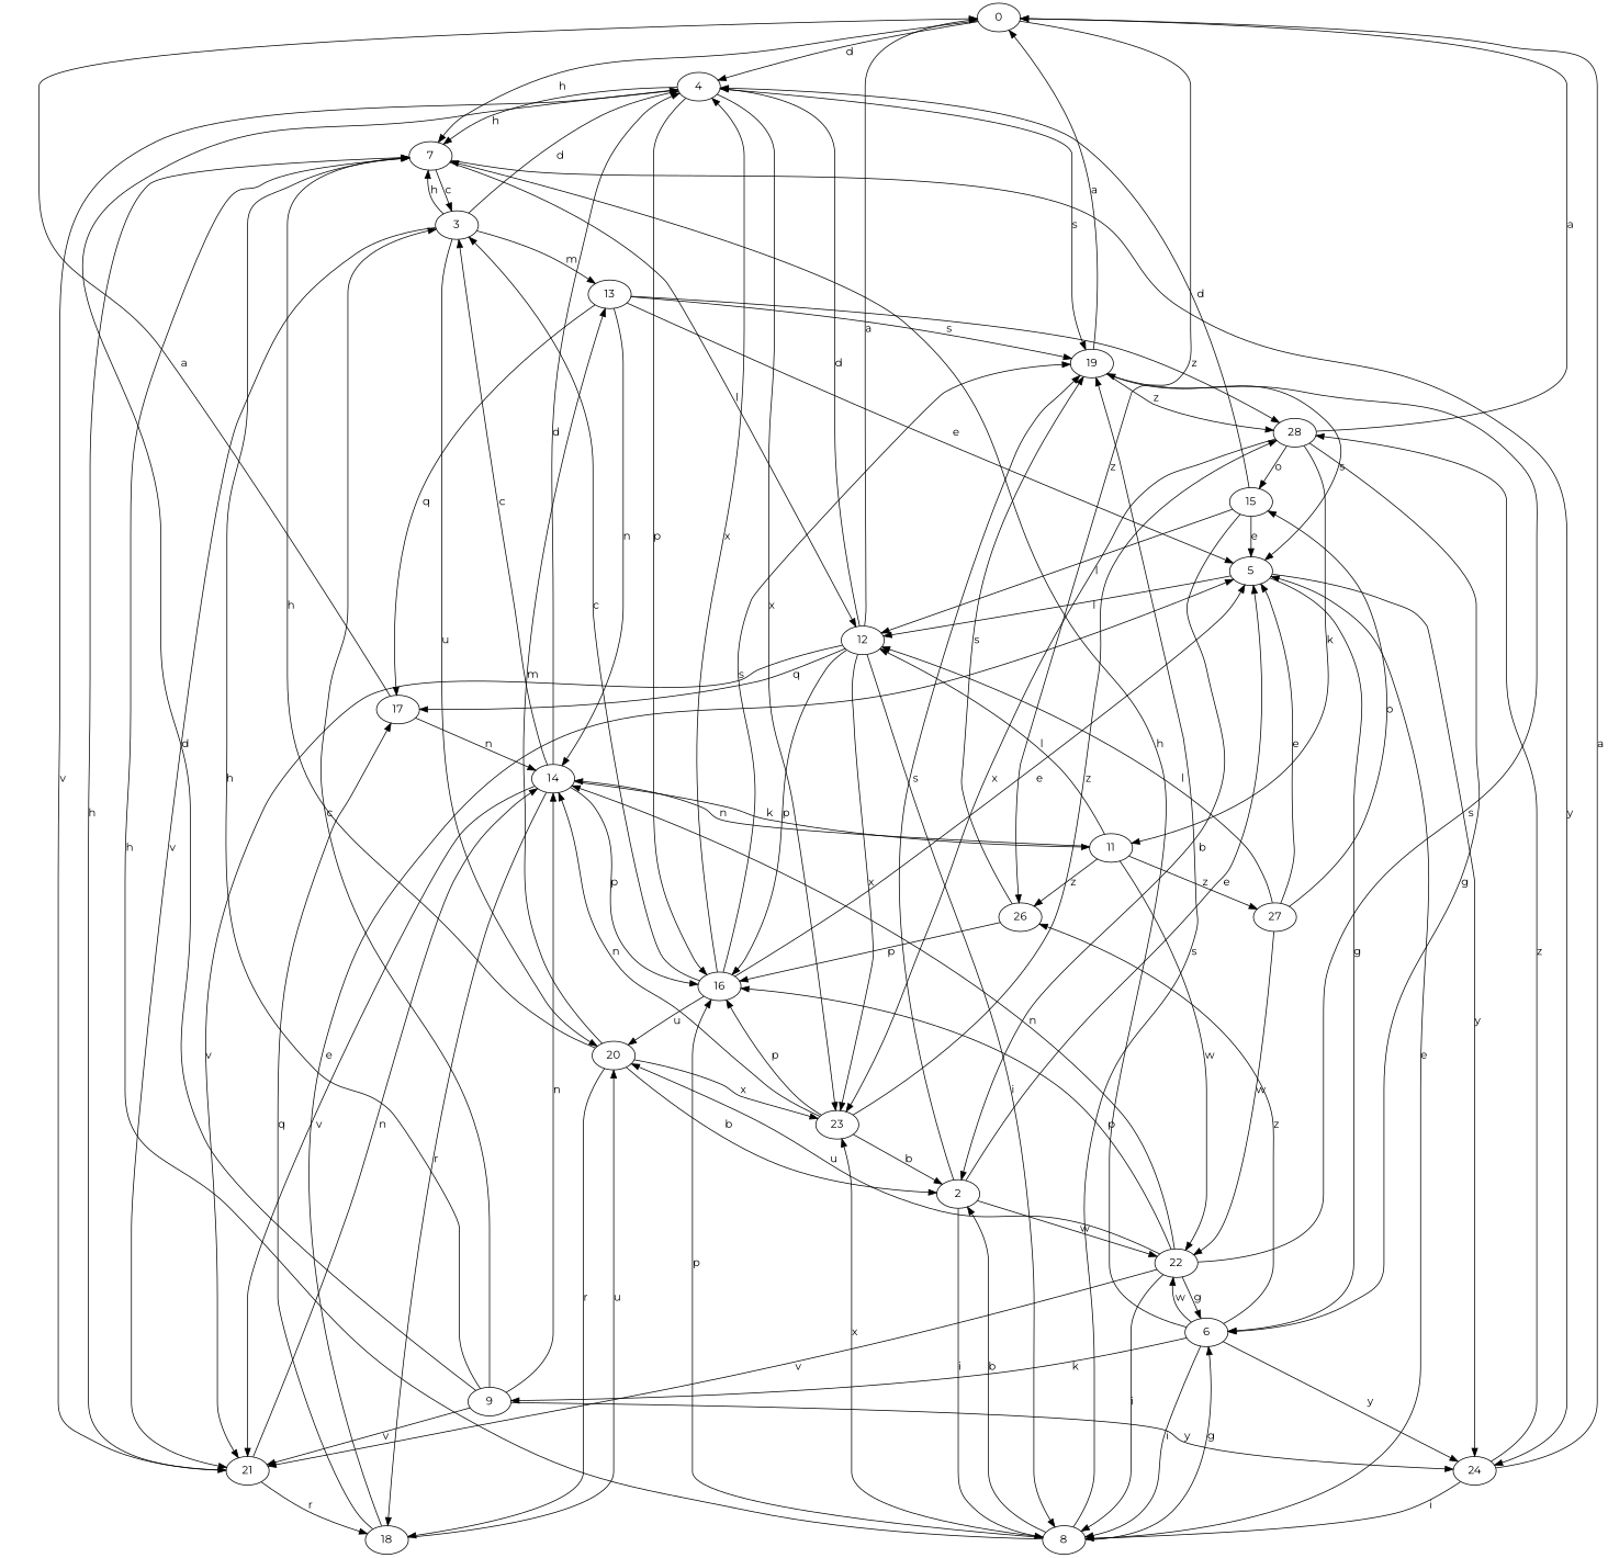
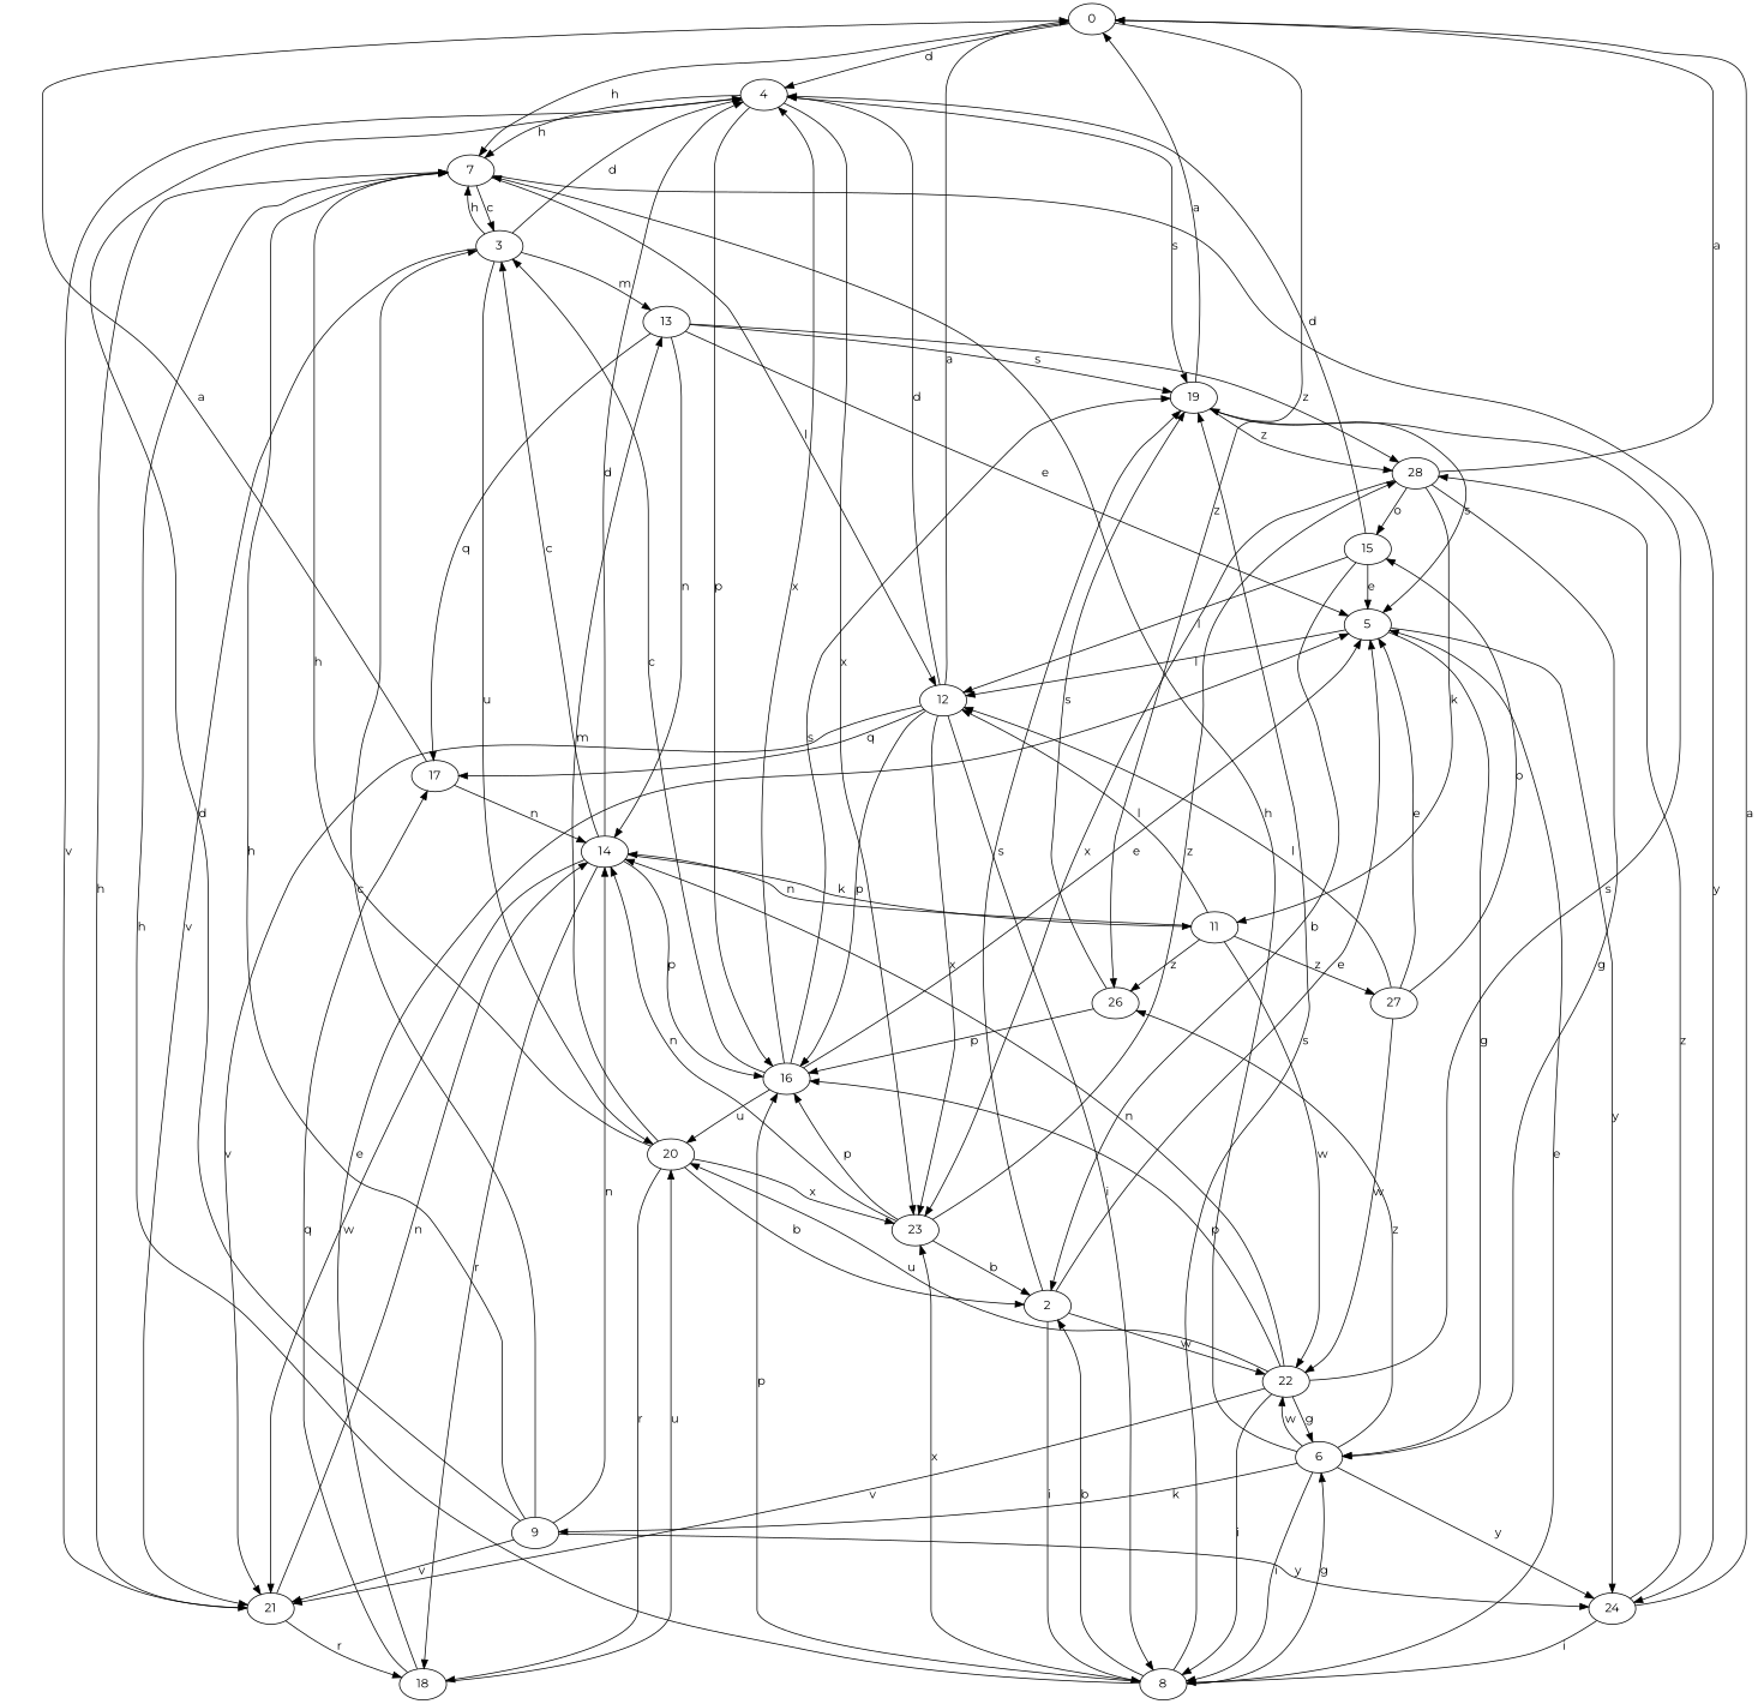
  strict digraph {
    fontname=Montserrat
    node [fontname=Montserrat]
    edge [fontname=Montserrat]
    0
    4
    7
    26
    19
    21
    16
    23
    3
    12
    24
    2
    5
    8
    22
    6
    28
    20
    14
    13
    17
    18
    9
    11
    27
    15
    0 -> 4 [label=d]
    0 -> 7 [label=h]
    0 -> 26 [label=z]
    4 -> 7 [label=h]
    4 -> 19 [label=s]
    4 -> 21 [label=v]
    4 -> 16 [label=p]
    4 -> 23 [label=x]
    7 -> 3 [label=c]
    7 -> 12 [label=l]
    7 -> 24 [label=y]
    26 -> 19 [label=s]
    26 -> 16 [label=p]
    19 -> 0 [label=a]
    19 -> 5 [label=s]
    19 -> 28 [label=z]
    21 -> 7 [label=h]
    21 -> 14 [label=n]
    21 -> 18 [label=r]
    16 -> 4 [label=x]
    16 -> 19 [label=s]
    16 -> 3 [label=c]
    16 -> 5 [label=e]
    16 -> 20 [label=u]
    23 -> 16 [label=p]
    23 -> 2 [label=b]
    23 -> 28 [label=z]
    23 -> 14 [label=n]
    3 -> 4 [label=d]
    3 -> 7 [label=h]
    3 -> 21 [label=v]
    3 -> 20 [label=u]
    3 -> 13 [label=m]
    12 -> 0 [label=a]
    12 -> 4 [label=d]
    12 -> 21 [label=v]
    12 -> 16 [label=p]
    12 -> 23 [label=x]
    12 -> 8 [label=i]
    12 -> 17 [label=q]
    24 -> 0 [label=a]
    24 -> 8 [label=i]
    24 -> 28 [label=z]
    2 -> 19 [label=s]
    2 -> 5 [label=e]
    2 -> 8 [label=i]
    2 -> 22 [label=w]
    5 -> 12 [label=l]
    5 -> 24 [label=y]
    5 -> 6 [label=g]
    8 -> 7 [label=h]
    8 -> 19 [label=s]
    8 -> 16 [label=p]
    8 -> 23 [label=x]
    8 -> 2 [label=b]
    8 -> 5 [label=e]
    8 -> 6 [label=g]
    22 -> 19 [label=s]
    22 -> 21 [label=v]
    22 -> 16 [label=p]
    22 -> 8 [label=i]
    22 -> 6 [label=g]
    22 -> 20 [label=u]
    22 -> 14 [label=n]
    6 -> 7 [label=h]
    6 -> 26 [label=z]
    6 -> 24 [label=y]
    6 -> 8 [label=i]
    6 -> 22 [label=w]
    6 -> 9 [label=k]
    28 -> 0 [label=a]
    28 -> 23 [label=x]
    28 -> 6 [label=g]
    28 -> 11 [label=k]
    28 -> 15 [label=o]
    20 -> 7 [label=h]
    20 -> 23 [label=x]
    20 -> 2 [label=b]
    20 -> 13 [label=m]
    20 -> 18 [label=r]
    14 -> 4 [label=d]
-   14 -> 21 [label=v]
+   14 -> 21 [label=w]
    14 -> 16 [label=p]
    14 -> 3 [label=c]
    14 -> 18 [label=r]
    14 -> 11 [label=k]
    13 -> 19 [label=s]
    13 -> 5 [label=e]
    13 -> 28 [label=z]
    13 -> 14 [label=n]
    13 -> 17 [label=q]
    17 -> 0 [label=a]
    17 -> 14 [label=n]
    18 -> 5 [label=e]
    18 -> 20 [label=u]
    18 -> 17 [label=q]
    9 -> 4 [label=d]
    9 -> 7 [label=h]
    9 -> 21 [label=v]
    9 -> 3 [label=c]
    9 -> 24 [label=y]
    9 -> 14 [label=n]
    11 -> 26 [label=z]
    11 -> 12 [label=l]
    11 -> 22 [label=w]
    11 -> 14 [label=n]
    11 -> 27 [label=z]
    27 -> 12 [label=l]
    27 -> 5 [label=e]
    27 -> 22 [label=w]
    27 -> 15 [label=o]
    15 -> 4 [label=d]
    15 -> 12 [label=l]
    15 -> 2 [label=b]
    15 -> 5 [label=e]
  }
